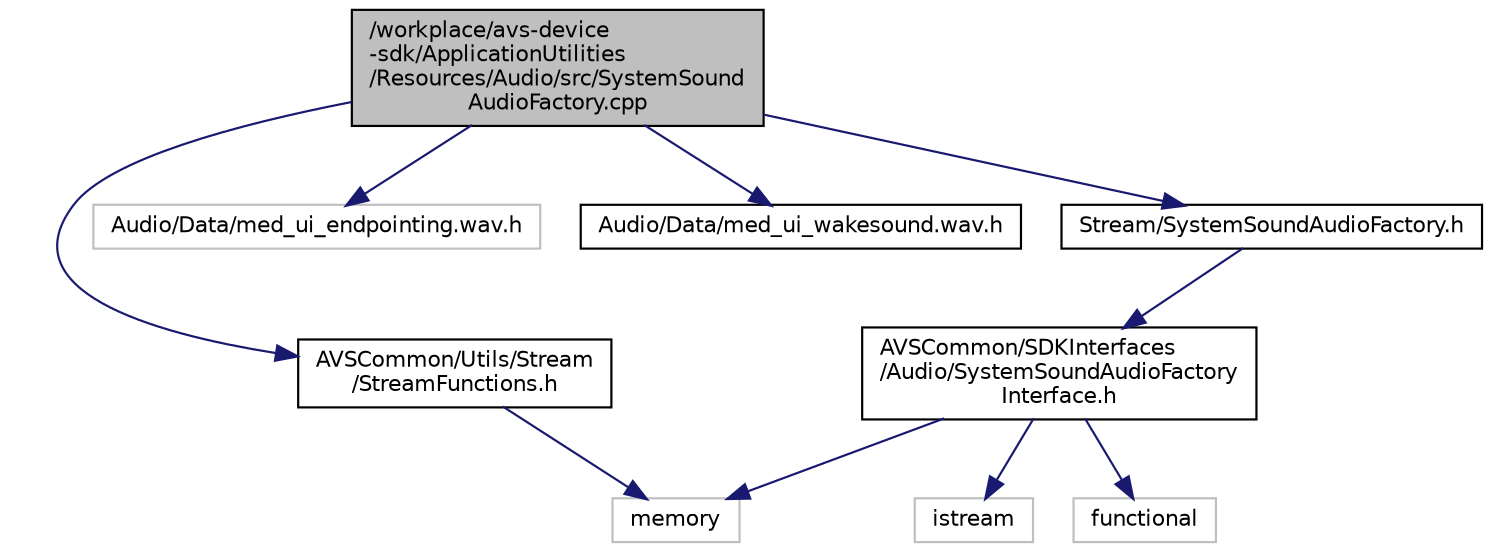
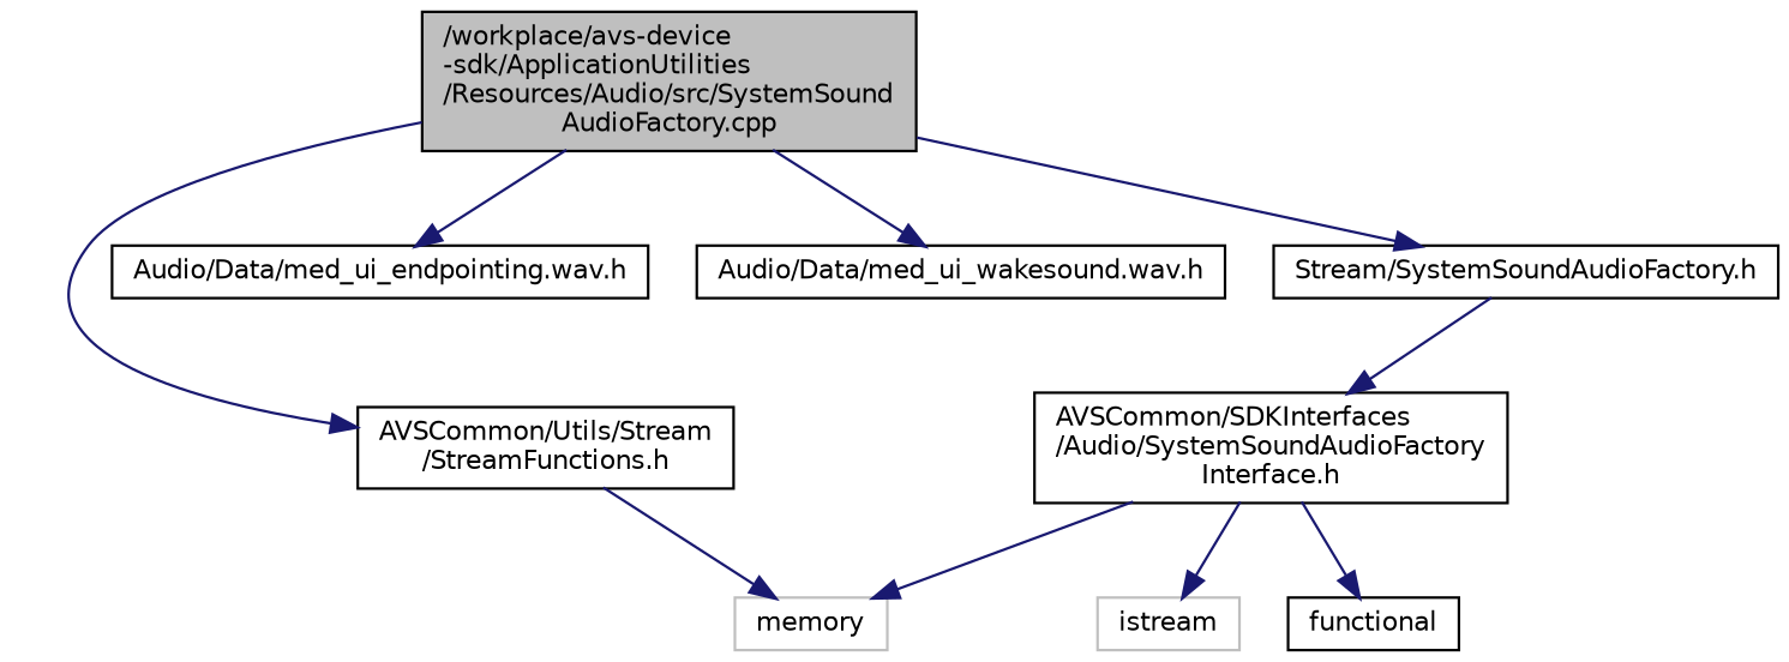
  digraph {
    node [color=black fillcolor=white fontname=Helvetica fontsize=10 shape=record style=filled]
    edge [color=midnightblue fontname=Helvetica fontsize=10 labelfontname=Helvetica labelfontsize=10 style=solid]
    n1 [fillcolor=grey75 fontcolor=black height=0.2 label="/workplace/avs-device\l-sdk/ApplicationUtilities\l/Resources/Audio/src/SystemSound\lAudioFactory.cpp" width=0.4]
    n2 [height=0.2 label="AVSCommon/Utils/Stream\l/StreamFunctions.h" width=0.4]
-   n3 [color=grey75 height=0.2 label="Audio/Data/med_ui_endpointing.wav.h" width=0.4]
+   n3 [height=0.2 label="Audio/Data/med_ui_endpointing.wav.h" width=0.4]
    n4 [height=0.2 label="Audio/Data/med_ui_wakesound.wav.h" width=0.4]
    n5 [height=0.2 label="Stream/SystemSoundAudioFactory.h" width=0.4]
    n6 [color=grey75 height=0.2 label=memory width=0.4]
    n7 [height=0.2 label="AVSCommon/SDKInterfaces\l/Audio/SystemSoundAudioFactory\lInterface.h" width=0.4]
    n8 [color=grey75 height=0.2 label=istream width=0.4]
-   n9 [color=grey75 height=0.2 label=functional width=0.4]
+   n9 [height=0.2 label=functional width=0.4]
    n1 -> n2
    n1 -> n3
    n1 -> n4
    n1 -> n5
    n2 -> n6
    n5 -> n7
    n7 -> n6
    n7 -> n8
    n7 -> n9
  }
